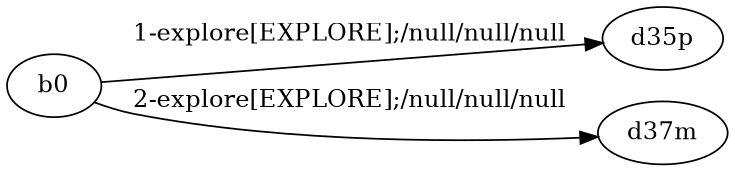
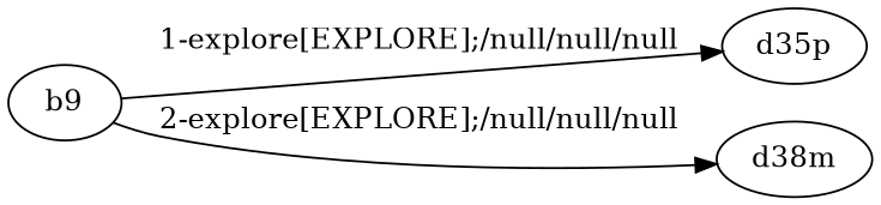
  digraph {
    rankdir=LR
-   b0
+   b0 [label=b9]
    d35p
-   d37m
+   d37m [label=d38m]
    b0 -> d35p [label="1-explore[EXPLORE];/null/null/null"]
    b0 -> d37m [label="2-explore[EXPLORE];/null/null/null"]
  }
